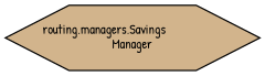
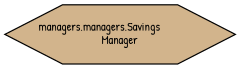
  digraph {
    rankdir=LR
    fontname="Patrick Hand"
-   n1 [color=black fillcolor=tan fontname="Patrick Hand" fontsize=10 height=0.2 label="routing.managers.Savings\lManager" shape=hexagon style=filled width=0.4]
+   n1 [color=black fillcolor=tan fontname="Patrick Hand" fontsize=10 height=0.2 label="managers.managers.Savings\lManager" shape=hexagon style=filled width=0.4]
  }
